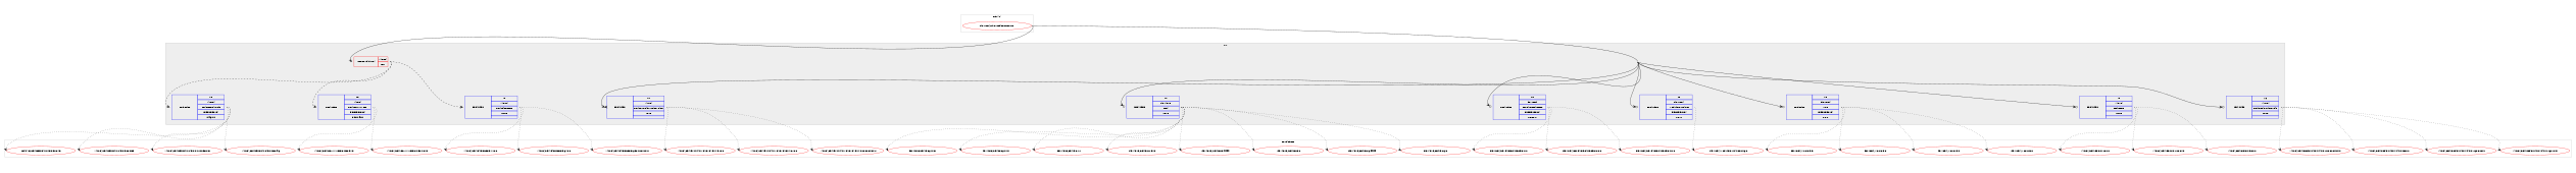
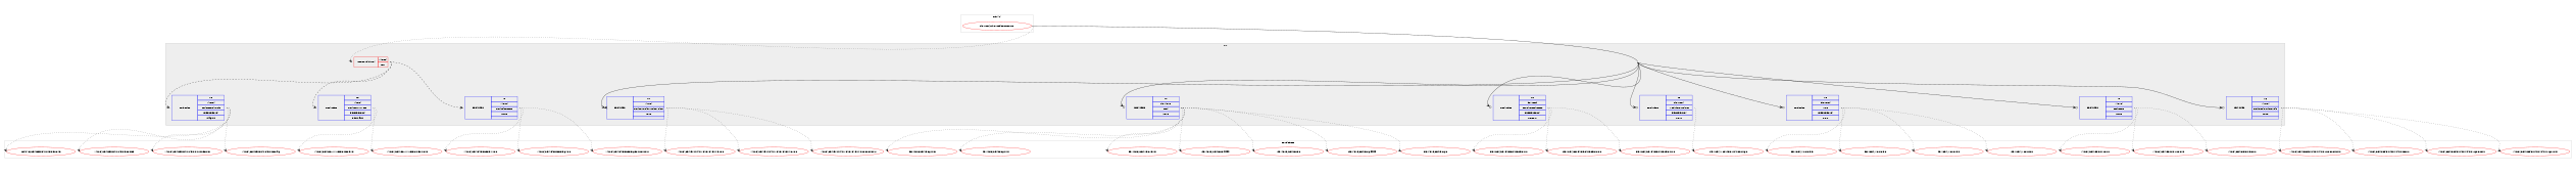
  digraph {
    compound=true
    concentrate=true
    fontname=Helvetica
    fontsize=10
    newrank=true
    rankdir=TB
    ranksep=1.5
    node [color=red fontname=Helvetica fontsize=10]
    edge [arrowhead=vee headport=w style=dotted tailport=e weight=100]
    n1 [label="dev-perl/Throwable-0.200.13" width=4]
    n2 [color=blue label=<<TABLE BORDER="0" CELLBORDER="1" CELLSPACING="0" CELLPADDING="4" WIDTH="220"><TR><TD ROWSPAN="6" CELLPADDING="30">pack_dep</TD></TR><TR><TD WIDTH="110">no</TD></TR><TR><TD>virtual</TD></TR><TR><TD>perl-Test-Simple</TD></TR><TR><TD>greaterequal</TD></TR><TR><TD>0.960.0</TD></TR></TABLE>> shape=none]
    n3 [color=blue label=<<TABLE BORDER="0" CELLBORDER="1" CELLSPACING="0" CELLPADDING="4" WIDTH="220"><TR><TD ROWSPAN="6" CELLPADDING="30">pack_dep</TD></TR><TR><TD WIDTH="110">no</TD></TR><TR><TD>virtual</TD></TR><TR><TD>perl-CPAN-Meta</TD></TR><TR><TD>greaterequal</TD></TR><TR><TD>2.120.900</TD></TR></TABLE>> shape=none]
    n4 [color=blue label=<<TABLE BORDER="0" CELLBORDER="1" CELLSPACING="0" CELLPADDING="4" WIDTH="220"><TR><TD ROWSPAN="6" CELLPADDING="30">pack_dep</TD></TR><TR><TD WIDTH="110">no</TD></TR><TR><TD>virtual</TD></TR><TR><TD>perl-File-Spec</TD></TR><TR><TD>none</TD></TR><TR><TD></TD></TR></TABLE>> shape=none]
    n5 [label=<<TABLE BORDER="0" CELLBORDER="1" CELLSPACING="0" CELLPADDING="4"><TR><TD ROWSPAN="3" CELLPADDING="10">use_conditional</TD></TR><TR><TD>virtual</TD></TR><TR><TD>test</TD></TR></TABLE>> shape=none]
    n6 [color=blue label=<<TABLE BORDER="0" CELLBORDER="1" CELLSPACING="0" CELLPADDING="4" WIDTH="220"><TR><TD ROWSPAN="6" CELLPADDING="30">pack_dep</TD></TR><TR><TD WIDTH="110">no</TD></TR><TR><TD>virtual</TD></TR><TR><TD>perl-ExtUtils-MakeMaker</TD></TR><TR><TD>none</TD></TR><TR><TD></TD></TR></TABLE>> shape=none]
    n7 [color=blue label=<<TABLE BORDER="0" CELLBORDER="1" CELLSPACING="0" CELLPADDING="4" WIDTH="220"><TR><TD ROWSPAN="6" CELLPADDING="30">pack_dep</TD></TR><TR><TD WIDTH="110">no</TD></TR><TR><TD>dev-lang</TD></TR><TR><TD>perl</TD></TR><TR><TD>none</TD></TR><TR><TD></TD></TR></TABLE>> shape=none]
    n8 [color=blue label=<<TABLE BORDER="0" CELLBORDER="1" CELLSPACING="0" CELLPADDING="4" WIDTH="220"><TR><TD ROWSPAN="6" CELLPADDING="30">pack_dep</TD></TR><TR><TD WIDTH="110">no</TD></TR><TR><TD>dev-perl</TD></TR><TR><TD>Devel-StackTrace</TD></TR><TR><TD>greaterequal</TD></TR><TR><TD>1.320.0</TD></TR></TABLE>> shape=none]
    n9 [color=blue label=<<TABLE BORDER="0" CELLBORDER="1" CELLSPACING="0" CELLPADDING="4" WIDTH="220"><TR><TD ROWSPAN="6" CELLPADDING="30">pack_dep</TD></TR><TR><TD WIDTH="110">no</TD></TR><TR><TD>dev-perl</TD></TR><TR><TD>Module-Runtime</TD></TR><TR><TD>greaterequal</TD></TR><TR><TD>0.2.0</TD></TR></TABLE>> shape=none]
    n10 [color=blue label=<<TABLE BORDER="0" CELLBORDER="1" CELLSPACING="0" CELLPADDING="4" WIDTH="220"><TR><TD ROWSPAN="6" CELLPADDING="30">pack_dep</TD></TR><TR><TD WIDTH="110">no</TD></TR><TR><TD>dev-perl</TD></TR><TR><TD>Moo</TD></TR><TR><TD>greaterequal</TD></TR><TR><TD>1.0.1</TD></TR></TABLE>> shape=none]
    n11 [color=blue label=<<TABLE BORDER="0" CELLBORDER="1" CELLSPACING="0" CELLPADDING="4" WIDTH="220"><TR><TD ROWSPAN="6" CELLPADDING="30">pack_dep</TD></TR><TR><TD WIDTH="110">no</TD></TR><TR><TD>virtual</TD></TR><TR><TD>perl-Carp</TD></TR><TR><TD>none</TD></TR><TR><TD></TD></TR></TABLE>> shape=none]
    n12 [color=blue label=<<TABLE BORDER="0" CELLBORDER="1" CELLSPACING="0" CELLPADDING="4" WIDTH="220"><TR><TD ROWSPAN="6" CELLPADDING="30">pack_dep</TD></TR><TR><TD WIDTH="110">no</TD></TR><TR><TD>virtual</TD></TR><TR><TD>perl-Scalar-List-Utils</TD></TR><TR><TD>none</TD></TR><TR><TD></TD></TR></TABLE>> shape=none]
    n13 [label="virtual/perl-CPAN-Meta-2.150.10-r1" width=4]
    n14 [label="virtual/perl-CPAN-Meta-2.150.5-r1" width=4]
    n15 [label="virtual/perl-File-Spec-3.630.100_rc-r4" width=4]
    n16 [label="virtual/perl-File-Spec-3.670.0" width=4]
    n17 [label="virtual/perl-File-Spec-3.740.0" width=4]
    n18 [label="virtual/perl-Test-Simple-1.1.14_p522-r2" width=4]
    n19 [label="virtual/perl-Test-Simple-1.302.133" width=4]
    n20 [label="positive/perl-Test-Simple-1.302.73" width=4]
    n21 [label="virtual/perl-Test-Simple-1.302.96" width=4]
    n22 [label="virtual/perl-ExtUtils-MakeMaker-7.100.200_rc-r4" width=4]
    n23 [label="virtual/perl-ExtUtils-MakeMaker-7.240.0" width=4]
    n24 [label="virtual/perl-ExtUtils-MakeMaker-7.340.0" width=4]
-   n25 [label="dev-lang/perl-5.24.3-r1" width=4]
-   n26 [label="dev-lang/perl-5.24.4" width=4]
+   n25 [label="dev-lang/pack-5.24.3-r1" width=4]
    n27 [label="dev-lang/perl-5.26.1-r1" width=4]
    n28 [label="dev-lang/perl-5.26.1-r2" width=4]
    n29 [label="dev-lang/perl-5.26.2" width=4]
    n30 [label="dev-lang/perl-5.26.9999" width=4]
    n31 [label="dev-lang/perl-5.28.0" width=4]
    n32 [label="dev-lang/perl-5.28.9999" width=4]
    n33 [label="dev-perl/Devel-StackTrace-2.0.0" width=4]
    n34 [label="dev-perl/Devel-StackTrace-2.10.0" width=4]
    n35 [label="dev-perl/Devel-StackTrace-2.20.0" width=4]
    n36 [label="dev-perl/Module-Runtime-0.16.0" width=4]
    n37 [label="dev-perl/Moo-2.3.0" width=4]
    n38 [label="dev-perl/Moo-2.3.1" width=4]
    n39 [label="dev-perl/Moo-2.3.2" width=4]
    n40 [label="dev-perl/Moo-2.3.3" width=4]
    n41 [label="virtual/perl-Carp-1.400.0-r1" width=4]
    n42 [label="virtual/perl-Carp-1.420.0" width=4]
    n43 [label="virtual/perl-Carp-1.500.0" width=4]
    n44 [label="virtual/perl-Scalar-List-Utils-1.420.200_rc-r1" width=4]
    n45 [label="virtual/perl-Scalar-List-Utils-1.460.0-r1" width=4]
    n46 [label="virtual/perl-Scalar-List-Utils-1.460.200_rc" width=4]
    n47 [label="virtual/perl-Scalar-List-Utils-1.500.0" width=4]
    subgraph cluster_1 {
      color=gray
      label=<<i>ebuild</i>>
      rank=same
      n1
    }
    subgraph cluster_2 {
      color=gray
      label=<<i>dependencies</i>>
      subgraph cluster_3 {
        color=gray
        fillcolor="#eeeeee"
        label=<<i>compile</i>>
        style=filled
        subgraph sub_4 {
          color=gray
          fillcolor="#eeeeee"
          label=<<i>compile</i>>
          style=filled
          n5
          subgraph sub_5 {
            color=gray
            fillcolor="#eeeeee"
            label=<<i>compile</i>>
            style=filled
            n2
          }
          subgraph sub_6 {
            color=gray
            fillcolor="#eeeeee"
            label=<<i>compile</i>>
            style=filled
            n3
          }
          subgraph sub_7 {
            color=gray
            fillcolor="#eeeeee"
            label=<<i>compile</i>>
            style=filled
            n4
          }
        }
        subgraph sub_8 {
          color=gray
          fillcolor="#eeeeee"
          label=<<i>compile</i>>
          style=filled
          n6
        }
      }
      subgraph cluster_9 {
        color=gray
        fillcolor="#eeeeee"
        label=<<i>compile and run</i>>
        style=filled
        subgraph sub_10 {
          color=gray
          fillcolor="#eeeeee"
          label=<<i>compile and run</i>>
          style=filled
          n7
        }
        subgraph sub_11 {
          color=gray
          fillcolor="#eeeeee"
          label=<<i>compile and run</i>>
          style=filled
          n8
        }
        subgraph sub_12 {
          color=gray
          fillcolor="#eeeeee"
          label=<<i>compile and run</i>>
          style=filled
          n9
        }
        subgraph sub_13 {
          color=gray
          fillcolor="#eeeeee"
          label=<<i>compile and run</i>>
          style=filled
          n10
        }
        subgraph sub_14 {
          color=gray
          fillcolor="#eeeeee"
          label=<<i>compile and run</i>>
          style=filled
          n11
        }
        subgraph sub_15 {
          color=gray
          fillcolor="#eeeeee"
          label=<<i>compile and run</i>>
          style=filled
          n12
        }
      }
      subgraph cluster_16 {
        color=gray
        fillcolor="#eeeeee"
        label=<<i>run</i>>
        style=filled
      }
    }
    subgraph cluster_17 {
      color=gray
      label=<<i>candidates</i>>
      rank=same
      subgraph sub_18 {
        color=black
        label=<<i>candidates</i>>
        nodesep=1
        rank=same
        n13
        n14
      }
      subgraph sub_19 {
        color=black
        label=<<i>candidates</i>>
        nodesep=1
        rank=same
        n15
        n16
        n17
      }
      subgraph sub_20 {
        color=black
        label=<<i>candidates</i>>
        nodesep=1
        rank=same
        n18
        n19
        n20
        n21
      }
      subgraph sub_21 {
        color=black
        label=<<i>candidates</i>>
        nodesep=1
        rank=same
        n22
        n23
        n24
      }
      subgraph sub_22 {
        color=black
        label=<<i>candidates</i>>
        nodesep=1
        rank=same
        n25
-       n26
        n27
        n28
        n29
        n30
        n31
        n32
      }
      subgraph sub_23 {
        color=black
        label=<<i>candidates</i>>
        nodesep=1
        rank=same
        n33
        n34
        n35
      }
      subgraph sub_24 {
        color=black
        label=<<i>candidates</i>>
        nodesep=1
        rank=same
        n36
      }
      subgraph sub_25 {
        color=black
        label=<<i>candidates</i>>
        nodesep=1
        rank=same
        n37
        n38
        n39
        n40
      }
      subgraph sub_26 {
        color=black
        label=<<i>candidates</i>>
        nodesep=1
        rank=same
        n41
        n42
        n43
      }
      subgraph sub_27 {
        color=black
        label=<<i>candidates</i>>
        nodesep=1
        rank=same
        n44
        n45
        n46
        n47
      }
    }
-   n1 -> n5 [style=solid weight=20]
+   n1 -> n5 [weight=20]
    n1 -> n6 [style=solid weight=20]
    n1 -> n7 [arrowhead=odotvee style=solid weight=20]
    n1 -> n8 [arrowhead=odotvee style=solid weight=20]
    n1 -> n9 [arrowhead=odotvee style=solid weight=20]
    n1 -> n10 [arrowhead=odotvee style=solid weight=20]
    n1 -> n11 [arrowhead=odotvee style=solid weight=20]
    n1 -> n12 [arrowhead=odotvee style=solid weight=20]
    n2 -> n18
    n2 -> n19
    n2 -> n20
    n2 -> n21
    n3 -> n13
    n3 -> n14
    n4 -> n15
    n4 -> n16
    n4 -> n17
    n5 -> n2 [style=dashed weight=20]
    n5 -> n3 [style=dashed weight=20]
    n5 -> n4 [style=dashed weight=20]
    n6 -> n22
    n6 -> n23
    n6 -> n24
    n7 -> n25
-   n7 -> n26
    n7 -> n27
    n7 -> n28
    n7 -> n29
    n7 -> n30
    n7 -> n31
    n7 -> n32
    n8 -> n33
    n8 -> n34
    n8 -> n35
    n9 -> n36
    n10 -> n37
    n10 -> n38
    n10 -> n39
    n10 -> n40
    n11 -> n41
    n11 -> n42
    n11 -> n43
    n12 -> n44
    n12 -> n45
    n12 -> n46
    n12 -> n47
  }
